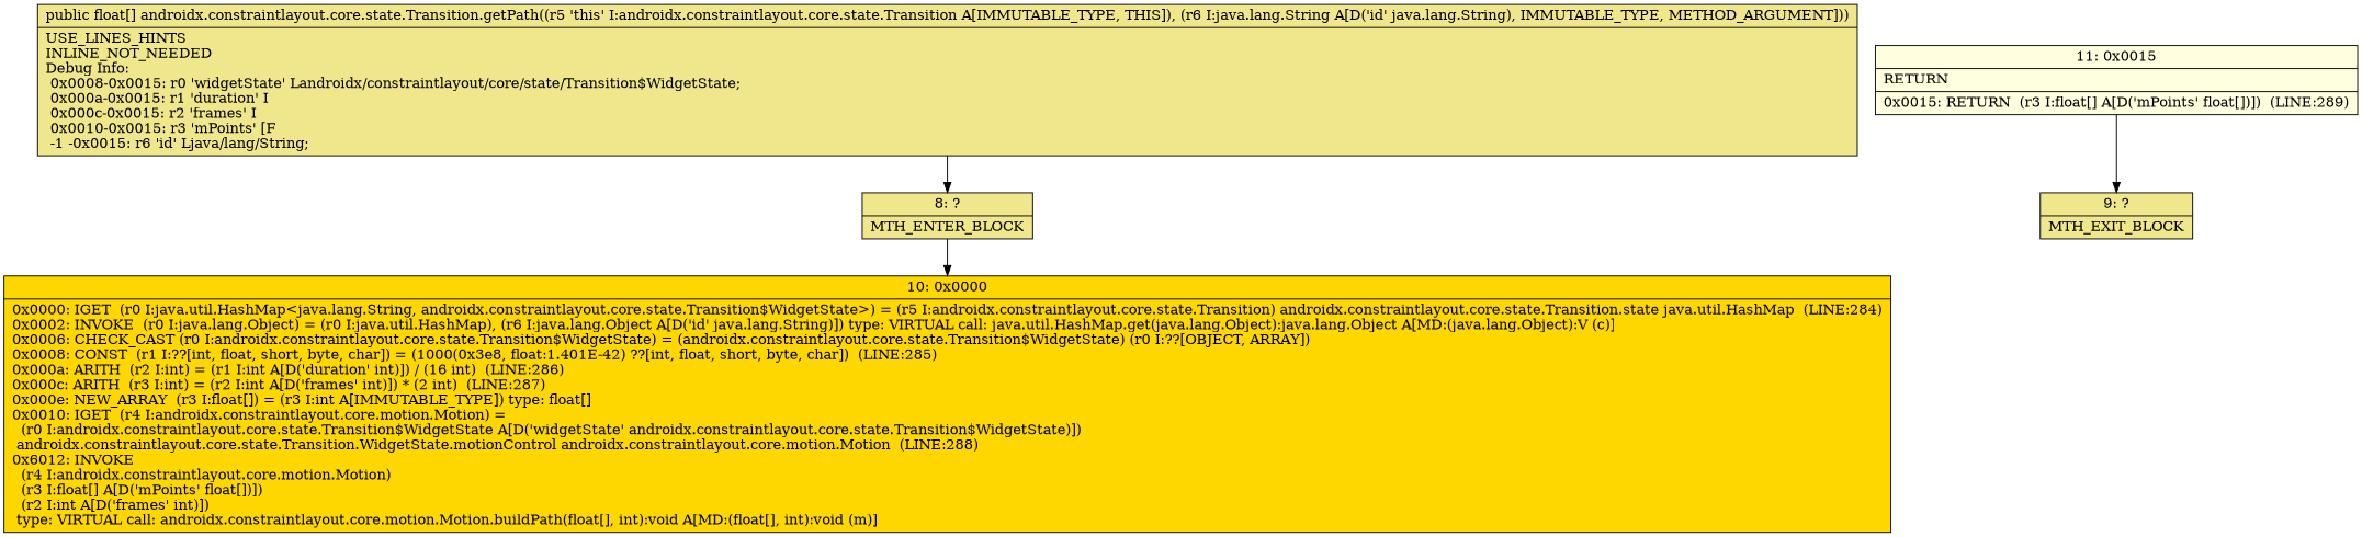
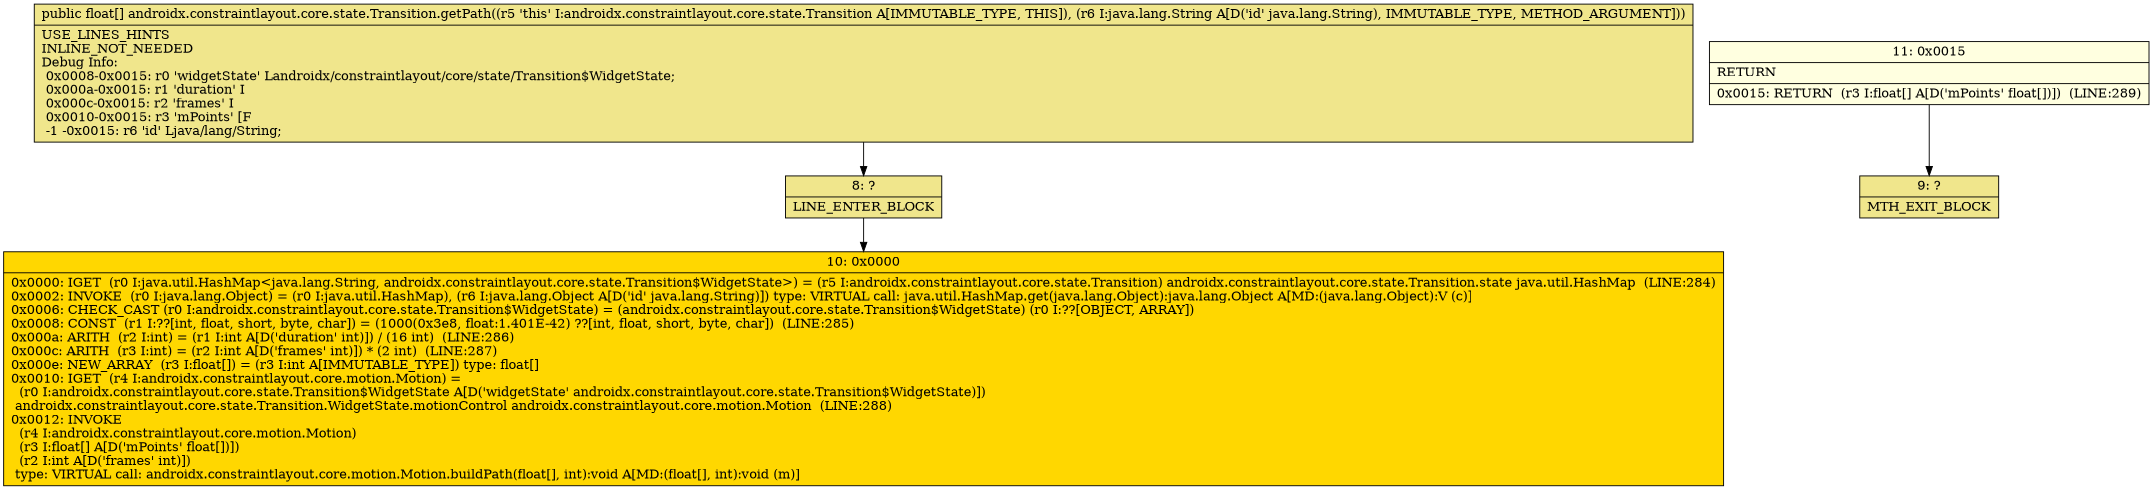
  digraph {
    node [fillcolor=khaki shape=record style=filled]
-   n1 [label="{8\:\ ?|MTH_ENTER_BLOCK\l}"]
-   n2 [fillcolor=gold label="{10\:\ 0x0000|0x0000: IGET  (r0 I:java.util.HashMap\<java.lang.String, androidx.constraintlayout.core.state.Transition$WidgetState\>) = (r5 I:androidx.constraintlayout.core.state.Transition) androidx.constraintlayout.core.state.Transition.state java.util.HashMap  (LINE:284)\l0x0002: INVOKE  (r0 I:java.lang.Object) = (r0 I:java.util.HashMap), (r6 I:java.lang.Object A[D('id' java.lang.String)]) type: VIRTUAL call: java.util.HashMap.get(java.lang.Object):java.lang.Object A[MD:(java.lang.Object):V (c)]\l0x0006: CHECK_CAST (r0 I:androidx.constraintlayout.core.state.Transition$WidgetState) = (androidx.constraintlayout.core.state.Transition$WidgetState) (r0 I:??[OBJECT, ARRAY]) \l0x0008: CONST  (r1 I:??[int, float, short, byte, char]) = (1000(0x3e8, float:1.401E\-42) ??[int, float, short, byte, char])  (LINE:285)\l0x000a: ARITH  (r2 I:int) = (r1 I:int A[D('duration' int)]) \/ (16 int)  (LINE:286)\l0x000c: ARITH  (r3 I:int) = (r2 I:int A[D('frames' int)]) * (2 int)  (LINE:287)\l0x000e: NEW_ARRAY  (r3 I:float[]) = (r3 I:int A[IMMUTABLE_TYPE]) type: float[] \l0x0010: IGET  (r4 I:androidx.constraintlayout.core.motion.Motion) = \l  (r0 I:androidx.constraintlayout.core.state.Transition$WidgetState A[D('widgetState' androidx.constraintlayout.core.state.Transition$WidgetState)])\l androidx.constraintlayout.core.state.Transition.WidgetState.motionControl androidx.constraintlayout.core.motion.Motion  (LINE:288)\l0x6012: INVOKE  \l  (r4 I:androidx.constraintlayout.core.motion.Motion)\l  (r3 I:float[] A[D('mPoints' float[])])\l  (r2 I:int A[D('frames' int)])\l type: VIRTUAL call: androidx.constraintlayout.core.motion.Motion.buildPath(float[], int):void A[MD:(float[], int):void (m)]\l}"]
+   n1 [label="{8\:\ ?|LINE_ENTER_BLOCK\l}"]
+   n2 [fillcolor=gold label="{10\:\ 0x0000|0x0000: IGET  (r0 I:java.util.HashMap\<java.lang.String, androidx.constraintlayout.core.state.Transition$WidgetState\>) = (r5 I:androidx.constraintlayout.core.state.Transition) androidx.constraintlayout.core.state.Transition.state java.util.HashMap  (LINE:284)\l0x0002: INVOKE  (r0 I:java.lang.Object) = (r0 I:java.util.HashMap), (r6 I:java.lang.Object A[D('id' java.lang.String)]) type: VIRTUAL call: java.util.HashMap.get(java.lang.Object):java.lang.Object A[MD:(java.lang.Object):V (c)]\l0x0006: CHECK_CAST (r0 I:androidx.constraintlayout.core.state.Transition$WidgetState) = (androidx.constraintlayout.core.state.Transition$WidgetState) (r0 I:??[OBJECT, ARRAY]) \l0x0008: CONST  (r1 I:??[int, float, short, byte, char]) = (1000(0x3e8, float:1.401E\-42) ??[int, float, short, byte, char])  (LINE:285)\l0x000a: ARITH  (r2 I:int) = (r1 I:int A[D('duration' int)]) \/ (16 int)  (LINE:286)\l0x000c: ARITH  (r3 I:int) = (r2 I:int A[D('frames' int)]) * (2 int)  (LINE:287)\l0x000e: NEW_ARRAY  (r3 I:float[]) = (r3 I:int A[IMMUTABLE_TYPE]) type: float[] \l0x0010: IGET  (r4 I:androidx.constraintlayout.core.motion.Motion) = \l  (r0 I:androidx.constraintlayout.core.state.Transition$WidgetState A[D('widgetState' androidx.constraintlayout.core.state.Transition$WidgetState)])\l androidx.constraintlayout.core.state.Transition.WidgetState.motionControl androidx.constraintlayout.core.motion.Motion  (LINE:288)\l0x0012: INVOKE  \l  (r4 I:androidx.constraintlayout.core.motion.Motion)\l  (r3 I:float[] A[D('mPoints' float[])])\l  (r2 I:int A[D('frames' int)])\l type: VIRTUAL call: androidx.constraintlayout.core.motion.Motion.buildPath(float[], int):void A[MD:(float[], int):void (m)]\l}"]
    n3 [fillcolor=lightyellow label="{11\:\ 0x0015|RETURN\l|0x0015: RETURN  (r3 I:float[] A[D('mPoints' float[])])  (LINE:289)\l}"]
    n4 [label="{9\:\ ?|MTH_EXIT_BLOCK\l}"]
    n5 [label="{public float[] androidx.constraintlayout.core.state.Transition.getPath((r5 'this' I:androidx.constraintlayout.core.state.Transition A[IMMUTABLE_TYPE, THIS]), (r6 I:java.lang.String A[D('id' java.lang.String), IMMUTABLE_TYPE, METHOD_ARGUMENT]))  | USE_LINES_HINTS\lINLINE_NOT_NEEDED\lDebug Info:\l  0x0008\-0x0015: r0 'widgetState' Landroidx\/constraintlayout\/core\/state\/Transition$WidgetState;\l  0x000a\-0x0015: r1 'duration' I\l  0x000c\-0x0015: r2 'frames' I\l  0x0010\-0x0015: r3 'mPoints' [F\l  \-1 \-0x0015: r6 'id' Ljava\/lang\/String;\l}"]
    n1 -> n2
    n3 -> n4
    n5 -> n1
  }
